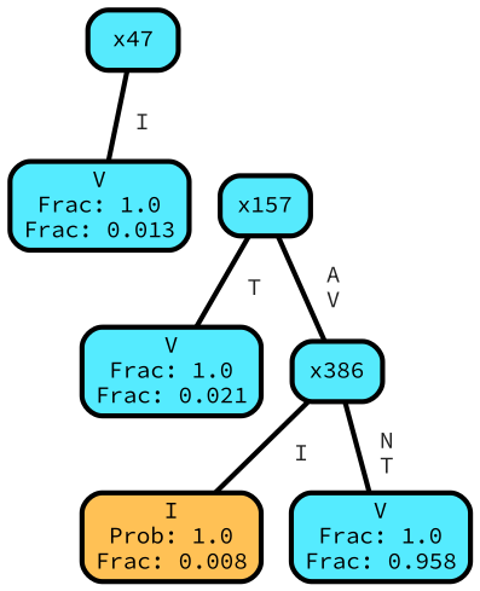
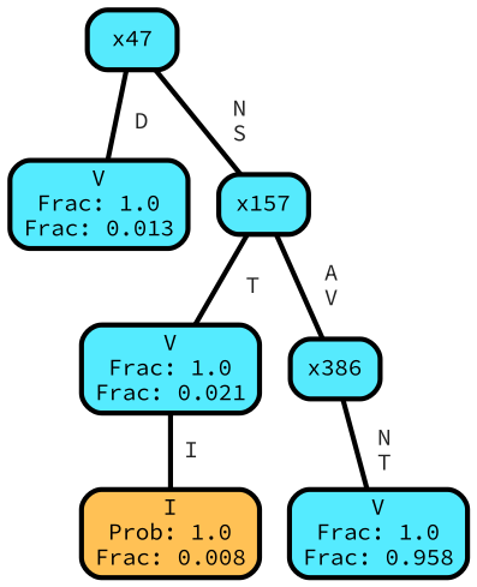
  graph {
    fontname="Source Code Pro"
    ranksep="0 equally"
    splines=straight
    node [color=black fillcolor="#55ebff" fontcolor=black fontname="Source Code Pro" penwidth=3 shape=box style="filled, rounded"]
    edge [color=black fontcolor=grey14 fontname="Source Code Pro" fontweight=bold penwidth=3]
    n1 [label="V\nFrac: 1.0\nFrac: 0.013"]
    n2 [fillcolor="#56eafd" label=x47]
    n3 [fillcolor="#56eafd" label=x157]
    n4 [label="V\nFrac: 1.0\nFrac: 0.021"]
    n5 [fillcolor="#56eafd" label=x386]
    n6 [fillcolor="#ffc155" label="I\nProb: 1.0\nFrac: 0.008"]
    n7 [label="V\nFrac: 1.0\nFrac: 0.958"]
    subgraph sub_1 {
      rank=same
    }
-   n2 -- n1 [label=" I"]
+   n2 -- n1 [label=" D"]
+   n2 -- n3 [label=" N\n S"]
    n3 -- n4 [label=" T"]
    n3 -- n5 [label=" A\n V"]
-   n5 -- n6 [label=" I"]
+   n4 -- n6 [label=" I"]
    n5 -- n7 [label=" N\n T"]
  }
